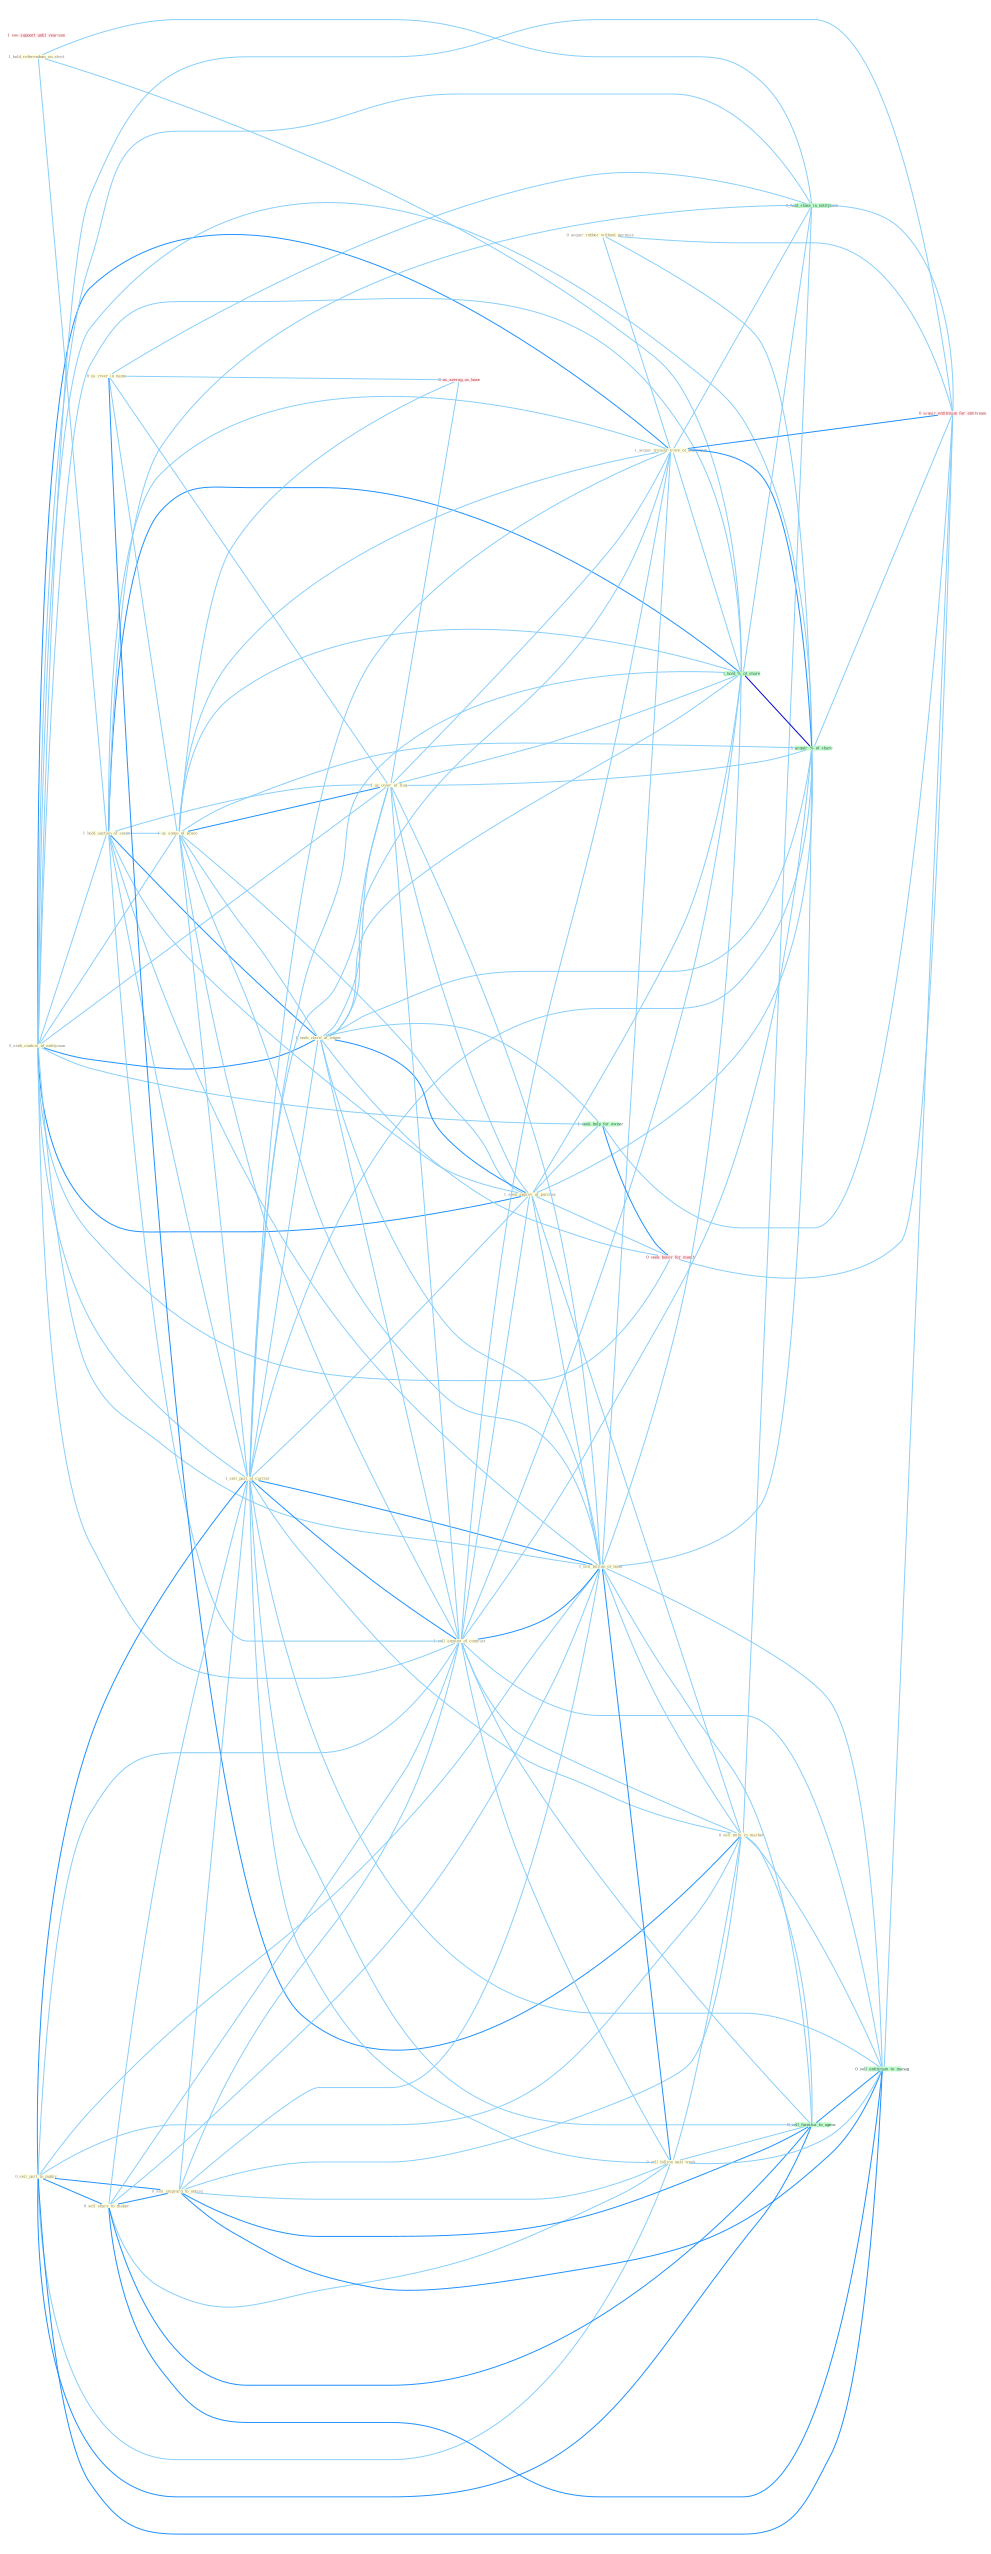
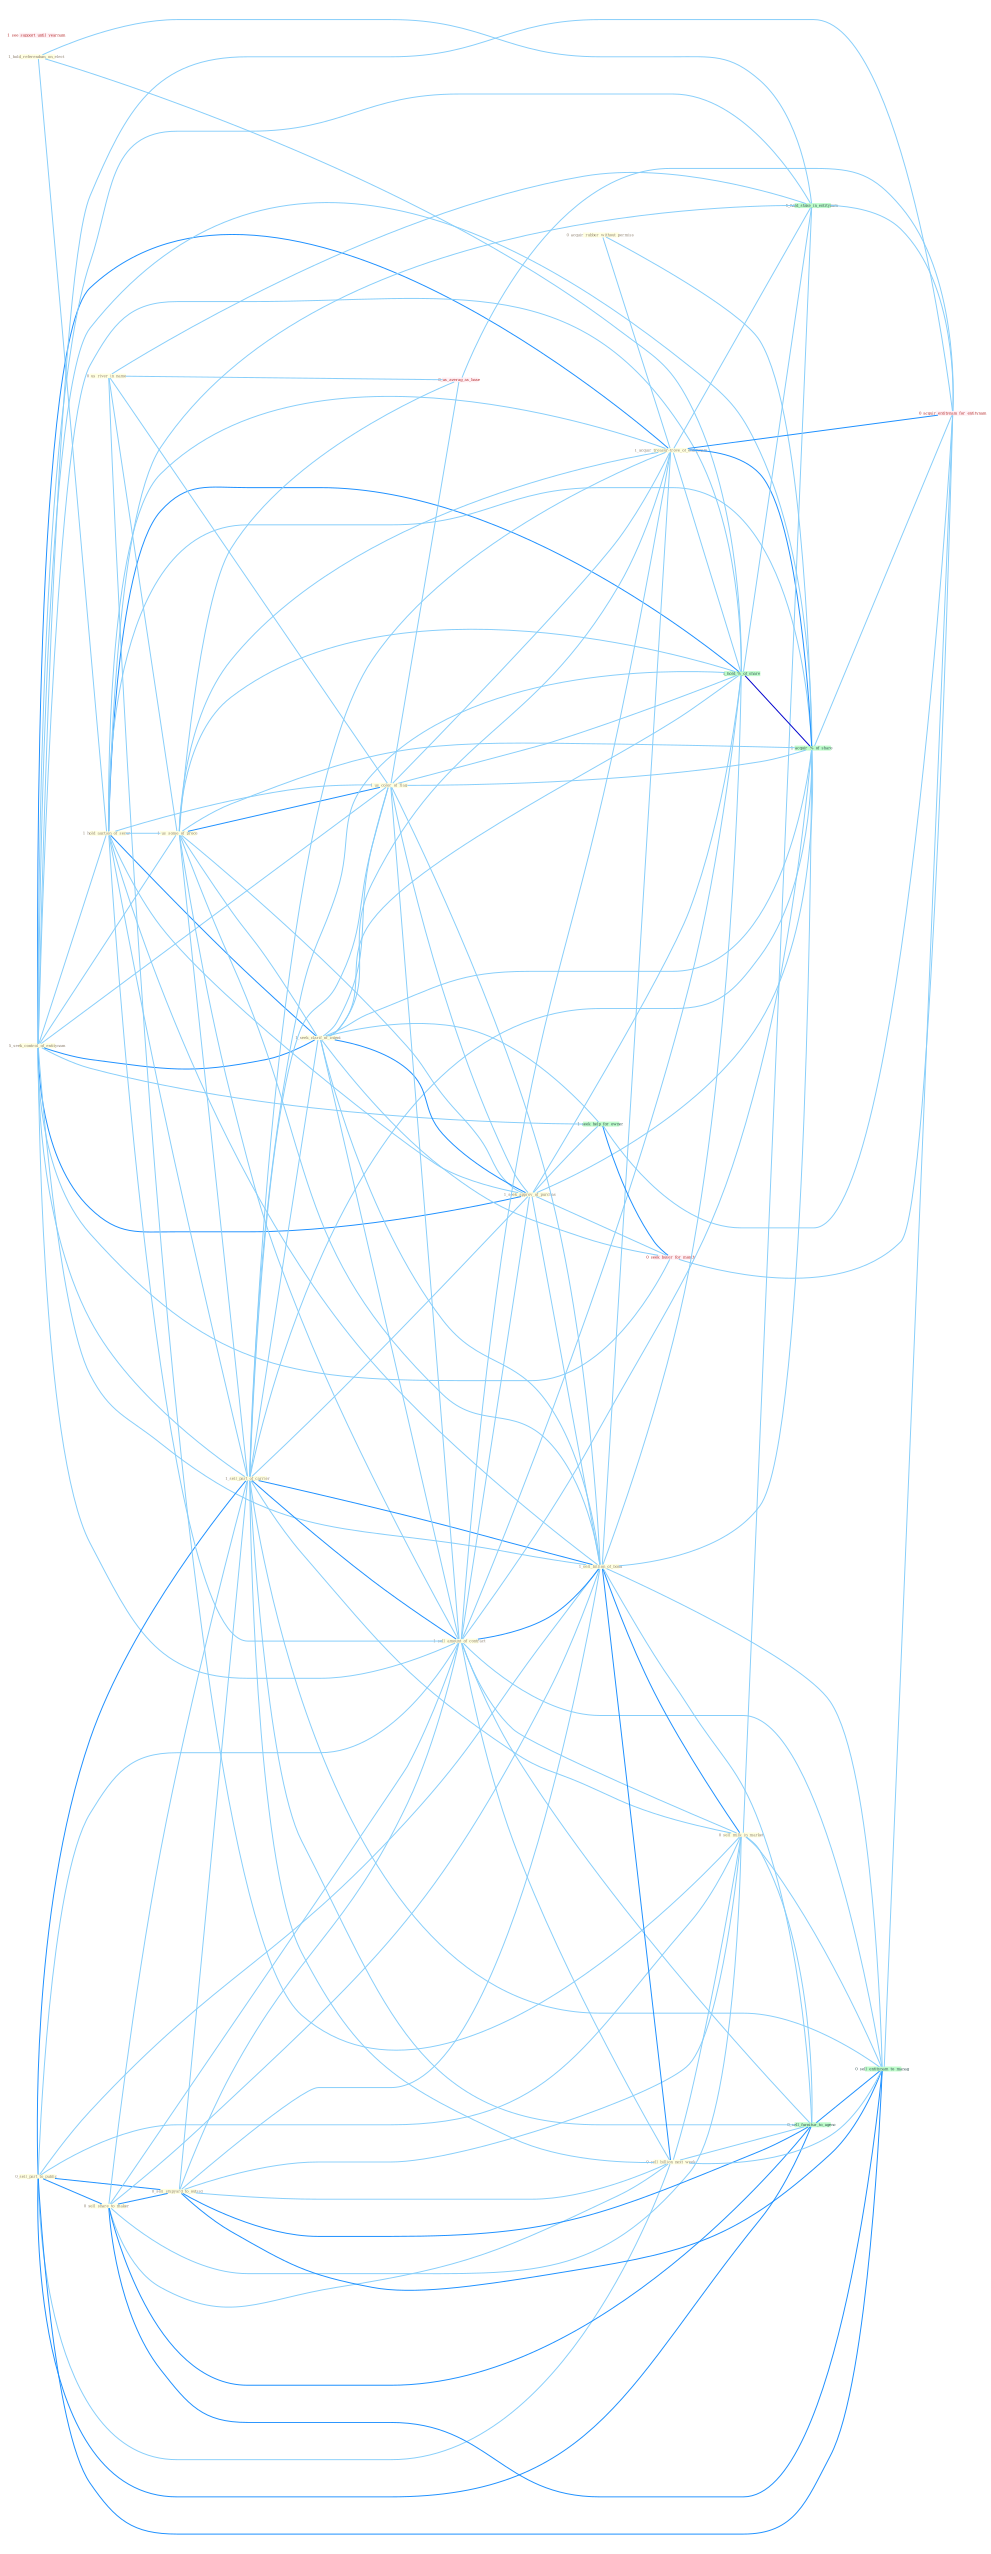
  graph {
    rankdir=LR
    node [color="#ffffe0" fixedsize=true fontcolor="#8b7d6b" fontsize=4 shape=polygon style=filled]
    edge [color="#87cefa" w=1]
    n1 [height=.06 label="5_seek_control_of_entitynam" width=.5]
    "0_sell_part_to_public " [height=.06 width=.5]
    "1_hold_referendum_on_elect " [height=.06 width=.5]
    "1_hold_auction_of_secur " [height=.06 width=.5]
    "0_us_river_in_name " [height=.06 width=.5]
    "1_us_some_of_proce " [height=.06 width=.5]
    "0_sell_share_to_maker " [height=.06 width=.5]
    "0_sell_shipyard_to_outsid " [height=.06 width=.5]
    "1_sell_part_of_carrier " [height=.06 width=.5]
    "1_seek_clarif_of_intent " [height=.06 width=.5]
    "1_us_color_of_flag " [height=.06 width=.5]
    "1_sell_amount_of_contract " [height=.06 width=.5]
    "1_seek_approv_of_purchas " [height=.06 width=.5]
    "1_sell_billion_of_bond " [height=.06 width=.5]
    "0_acquir_rubber_without_permiss " [height=.06 width=.5]
    "0_sell_billion_next_week " [height=.06 width=.5]
    "1_acquir_treasur-trove_of_entitynam " [height=.06 width=.5]
    "0_sell_milk_in_market " [height=.06 width=.5]
    "0_seek_buyer_for_month " [color="#fff0f5" fontcolor="#b22222" height=.06 width=.5]
    "1_see_support_until_yearnum " [color="#fff0f5" fontcolor="#b22222" height=.06 width=.5]
    "0_us_averag_as_base " [color="#fff0f5" fontcolor="#b22222" height=.06 width=.5]
    "0_acquir_entitynam_for_entitynam " [color="#fff0f5" fontcolor="#b22222" height=.06 width=.5]
    "1_hold_%_of_share " [color="#BDFCC9" fontcolor="#2f4f4f" height=.06 width=.5]
    "1_hold_stake_in_entitynam " [color="#BDFCC9" fontcolor="#2f4f4f" height=.06 width=.5]
    "1_seek_help_for_owner " [color="#BDFCC9" fontcolor="#2f4f4f" height=.06 width=.5]
    "1_acquir_%_of_share " [color="#BDFCC9" fontcolor="#2f4f4f" height=.06 width=.5]
    "0_sell_furnitur_to_agenc " [color="#BDFCC9" fontcolor="#2f4f4f" height=.06 width=.5]
    "0_sell_entitynam_to_manag " [color="#BDFCC9" fontcolor="#2f4f4f" height=.06 width=.5]
    subgraph sub_1 {
      n1
      "0_sell_part_to_public "
      "1_hold_referendum_on_elect "
      "1_hold_auction_of_secur "
      "0_us_river_in_name "
      "1_us_some_of_proce "
      "0_sell_share_to_maker "
      "0_sell_shipyard_to_outsid "
      "1_sell_part_of_carrier "
      "1_seek_clarif_of_intent "
      "1_us_color_of_flag "
      "1_sell_amount_of_contract "
      "1_seek_approv_of_purchas "
      "1_sell_billion_of_bond "
      "0_acquir_rubber_without_permiss "
      "0_sell_billion_next_week "
      "1_acquir_treasur-trove_of_entitynam "
      "0_sell_milk_in_market "
    }
    subgraph sub_2 {
      "0_seek_buyer_for_month "
      "1_see_support_until_yearnum "
      "0_us_averag_as_base "
      "0_acquir_entitynam_for_entitynam "
    }
    n1 -- "1_hold_auction_of_secur "
    n1 -- "1_us_some_of_proce "
    n1 -- "1_sell_part_of_carrier "
    n1 -- "1_seek_clarif_of_intent " [color="#1e90ff" w=2]
    n1 -- "1_us_color_of_flag "
    n1 -- "1_sell_amount_of_contract "
    n1 -- "1_seek_approv_of_purchas " [color="#1e90ff" w=2]
    n1 -- "1_sell_billion_of_bond "
    n1 -- "1_acquir_treasur-trove_of_entitynam " [color="#1e90ff" w=2]
    n1 -- "0_seek_buyer_for_month "
    n1 -- "0_acquir_entitynam_for_entitynam "
    n1 -- "1_hold_%_of_share "
    n1 -- "1_hold_stake_in_entitynam "
    n1 -- "1_seek_help_for_owner "
    n1 -- "1_acquir_%_of_share "
    "0_sell_part_to_public " -- "0_sell_share_to_maker " [color="#1e90ff" w=2]
    "0_sell_part_to_public " -- "0_sell_shipyard_to_outsid " [color="#1e90ff" w=2]
    "0_sell_part_to_public " -- "1_sell_part_of_carrier " [color="#1e90ff" w=2]
    "0_sell_part_to_public " -- "1_sell_amount_of_contract "
    "0_sell_part_to_public " -- "1_sell_billion_of_bond "
    "0_sell_part_to_public " -- "0_sell_billion_next_week "
    "0_sell_part_to_public " -- "0_sell_milk_in_market "
    "0_sell_part_to_public " -- "0_sell_furnitur_to_agenc " [color="#1e90ff" w=2]
    "0_sell_part_to_public " -- "0_sell_entitynam_to_manag " [color="#1e90ff" w=2]
    "1_hold_referendum_on_elect " -- "1_hold_auction_of_secur "
    "1_hold_referendum_on_elect " -- "1_hold_%_of_share "
    "1_hold_referendum_on_elect " -- "1_hold_stake_in_entitynam "
    "1_hold_auction_of_secur " -- "1_us_some_of_proce "
    "1_hold_auction_of_secur " -- "1_sell_part_of_carrier "
    "1_hold_auction_of_secur " -- "1_seek_clarif_of_intent " [color="#1e90ff"]
    "1_hold_auction_of_secur " -- "1_us_color_of_flag "
    "1_hold_auction_of_secur " -- "1_sell_amount_of_contract "
    "1_hold_auction_of_secur " -- "1_seek_approv_of_purchas "
    "1_hold_auction_of_secur " -- "1_sell_billion_of_bond "
    "1_hold_auction_of_secur " -- "1_acquir_treasur-trove_of_entitynam "
    "1_hold_auction_of_secur " -- "1_hold_%_of_share " [color="#1e90ff" w=2]
    "1_hold_auction_of_secur " -- "1_hold_stake_in_entitynam "
+   "1_hold_auction_of_secur " -- "1_acquir_%_of_share "
    "0_us_river_in_name " -- "1_us_some_of_proce "
    "0_us_river_in_name " -- "1_us_color_of_flag "
-   "0_us_river_in_name " -- "0_sell_milk_in_market " [color="#1e90ff"]
+   "0_us_river_in_name " -- "0_sell_milk_in_market "
    "0_us_river_in_name " -- "0_us_averag_as_base "
    "0_us_river_in_name " -- "1_hold_stake_in_entitynam "
    "1_us_some_of_proce " -- "1_sell_part_of_carrier "
    "1_us_some_of_proce " -- "1_seek_clarif_of_intent "
    "1_us_some_of_proce " -- "1_us_color_of_flag " [color="#1e90ff" w=2]
    "1_us_some_of_proce " -- "1_sell_amount_of_contract "
    "1_us_some_of_proce " -- "1_seek_approv_of_purchas "
    "1_us_some_of_proce " -- "1_sell_billion_of_bond "
    "1_us_some_of_proce " -- "1_acquir_treasur-trove_of_entitynam "
    "1_us_some_of_proce " -- "0_us_averag_as_base "
    "1_us_some_of_proce " -- "1_hold_%_of_share "
    "1_us_some_of_proce " -- "1_acquir_%_of_share "
    "0_sell_share_to_maker " -- "0_sell_shipyard_to_outsid " [color="#1e90ff" w=2]
    "0_sell_share_to_maker " -- "1_sell_part_of_carrier "
    "0_sell_share_to_maker " -- "1_sell_amount_of_contract "
    "0_sell_share_to_maker " -- "1_sell_billion_of_bond "
    "0_sell_share_to_maker " -- "0_sell_billion_next_week "
-   "1_seek_approv_of_purchas " -- "0_sell_milk_in_market "
+   "0_sell_share_to_maker " -- "0_sell_milk_in_market "
    "0_sell_share_to_maker " -- "0_sell_furnitur_to_agenc " [color="#1e90ff" w=2]
    "0_sell_share_to_maker " -- "0_sell_entitynam_to_manag " [color="#1e90ff" w=2]
    "0_sell_shipyard_to_outsid " -- "1_sell_part_of_carrier "
    "0_sell_shipyard_to_outsid " -- "1_sell_amount_of_contract "
    "0_sell_shipyard_to_outsid " -- "1_sell_billion_of_bond "
    "0_sell_shipyard_to_outsid " -- "0_sell_billion_next_week "
    "0_sell_shipyard_to_outsid " -- "0_sell_milk_in_market "
    "0_sell_shipyard_to_outsid " -- "0_sell_furnitur_to_agenc " [color="#1e90ff" w=2]
    "0_sell_shipyard_to_outsid " -- "0_sell_entitynam_to_manag " [color="#1e90ff" w=2]
    "1_sell_part_of_carrier " -- "1_seek_clarif_of_intent "
    "1_sell_part_of_carrier " -- "1_us_color_of_flag "
    "1_sell_part_of_carrier " -- "1_sell_amount_of_contract " [color="#1e90ff" w=2]
    "1_sell_part_of_carrier " -- "1_seek_approv_of_purchas "
    "1_sell_part_of_carrier " -- "1_sell_billion_of_bond " [color="#1e90ff" w=2]
    "1_sell_part_of_carrier " -- "0_sell_billion_next_week "
    "1_sell_part_of_carrier " -- "1_acquir_treasur-trove_of_entitynam "
    "1_sell_part_of_carrier " -- "0_sell_milk_in_market "
    "1_sell_part_of_carrier " -- "1_hold_%_of_share "
    "1_sell_part_of_carrier " -- "1_acquir_%_of_share "
    "1_sell_part_of_carrier " -- "0_sell_furnitur_to_agenc "
    "1_sell_part_of_carrier " -- "0_sell_entitynam_to_manag "
    "1_seek_clarif_of_intent " -- "1_us_color_of_flag "
    "1_seek_clarif_of_intent " -- "1_sell_amount_of_contract "
    "1_seek_clarif_of_intent " -- "1_seek_approv_of_purchas " [color="#1e90ff" w=2]
    "1_seek_clarif_of_intent " -- "1_sell_billion_of_bond "
    "1_seek_clarif_of_intent " -- "1_acquir_treasur-trove_of_entitynam "
    "1_seek_clarif_of_intent " -- "0_seek_buyer_for_month "
    "1_seek_clarif_of_intent " -- "1_hold_%_of_share "
    "1_seek_clarif_of_intent " -- "1_seek_help_for_owner "
    "1_seek_clarif_of_intent " -- "1_acquir_%_of_share "
    "1_us_color_of_flag " -- "1_sell_amount_of_contract "
    "1_us_color_of_flag " -- "1_seek_approv_of_purchas "
    "1_us_color_of_flag " -- "1_sell_billion_of_bond "
    "1_us_color_of_flag " -- "1_acquir_treasur-trove_of_entitynam "
    "1_us_color_of_flag " -- "0_us_averag_as_base "
    "1_us_color_of_flag " -- "1_hold_%_of_share "
    "1_us_color_of_flag " -- "1_acquir_%_of_share "
    "1_sell_amount_of_contract " -- "1_seek_approv_of_purchas "
    "1_sell_amount_of_contract " -- "1_sell_billion_of_bond " [color="#1e90ff" w=2]
    "1_sell_amount_of_contract " -- "0_sell_billion_next_week "
    "1_sell_amount_of_contract " -- "1_acquir_treasur-trove_of_entitynam "
    "1_sell_amount_of_contract " -- "0_sell_milk_in_market "
    "1_sell_amount_of_contract " -- "1_hold_%_of_share "
    "1_sell_amount_of_contract " -- "1_acquir_%_of_share "
    "1_sell_amount_of_contract " -- "0_sell_furnitur_to_agenc "
    "1_sell_amount_of_contract " -- "0_sell_entitynam_to_manag "
    "1_seek_approv_of_purchas " -- "1_sell_billion_of_bond "
    "1_seek_approv_of_purchas " -- "0_seek_buyer_for_month "
    "1_seek_approv_of_purchas " -- "1_hold_%_of_share "
    "1_seek_approv_of_purchas " -- "1_seek_help_for_owner "
    "1_seek_approv_of_purchas " -- "1_acquir_%_of_share "
    "1_sell_billion_of_bond " -- "0_sell_billion_next_week " [color="#1e90ff" w=2]
    "1_sell_billion_of_bond " -- "1_acquir_treasur-trove_of_entitynam "
-   "1_sell_billion_of_bond " -- "0_sell_milk_in_market "
+   "1_sell_billion_of_bond " -- "0_sell_milk_in_market " [color="#1e90ff"]
    "1_sell_billion_of_bond " -- "1_hold_%_of_share "
    "1_sell_billion_of_bond " -- "1_acquir_%_of_share "
    "1_sell_billion_of_bond " -- "0_sell_furnitur_to_agenc "
    "1_sell_billion_of_bond " -- "0_sell_entitynam_to_manag "
    "0_acquir_rubber_without_permiss " -- "1_acquir_treasur-trove_of_entitynam "
-   "0_acquir_rubber_without_permiss " -- "0_acquir_entitynam_for_entitynam "
+   "0_us_averag_as_base " -- "0_acquir_entitynam_for_entitynam "
    "0_acquir_rubber_without_permiss " -- "1_acquir_%_of_share "
    "0_sell_billion_next_week " -- "0_sell_milk_in_market "
    "0_sell_billion_next_week " -- "0_sell_furnitur_to_agenc "
    "0_sell_billion_next_week " -- "0_sell_entitynam_to_manag "
    "1_acquir_treasur-trove_of_entitynam " -- "0_acquir_entitynam_for_entitynam " [color="#1e90ff" w=2]
    "1_acquir_treasur-trove_of_entitynam " -- "1_hold_%_of_share "
    "1_acquir_treasur-trove_of_entitynam " -- "1_hold_stake_in_entitynam "
    "1_acquir_treasur-trove_of_entitynam " -- "1_acquir_%_of_share " [color="#1e90ff" w=2]
    "0_sell_milk_in_market " -- "1_hold_stake_in_entitynam "
    "0_sell_milk_in_market " -- "0_sell_furnitur_to_agenc "
    "0_sell_milk_in_market " -- "0_sell_entitynam_to_manag "
    "0_seek_buyer_for_month " -- "0_acquir_entitynam_for_entitynam "
    "1_hold_%_of_share " -- "1_hold_stake_in_entitynam "
    "1_hold_%_of_share " -- "1_acquir_%_of_share " [color="#0000cd" w=3]
    "1_hold_stake_in_entitynam " -- "0_acquir_entitynam_for_entitynam "
    "1_seek_help_for_owner " -- "0_seek_buyer_for_month " [color="#1e90ff" w=2]
    "1_seek_help_for_owner " -- "0_acquir_entitynam_for_entitynam "
    "1_acquir_%_of_share " -- "0_acquir_entitynam_for_entitynam "
    "0_sell_furnitur_to_agenc " -- "0_sell_entitynam_to_manag " [color="#1e90ff" w=2]
    "0_sell_entitynam_to_manag " -- "0_acquir_entitynam_for_entitynam "
  }
